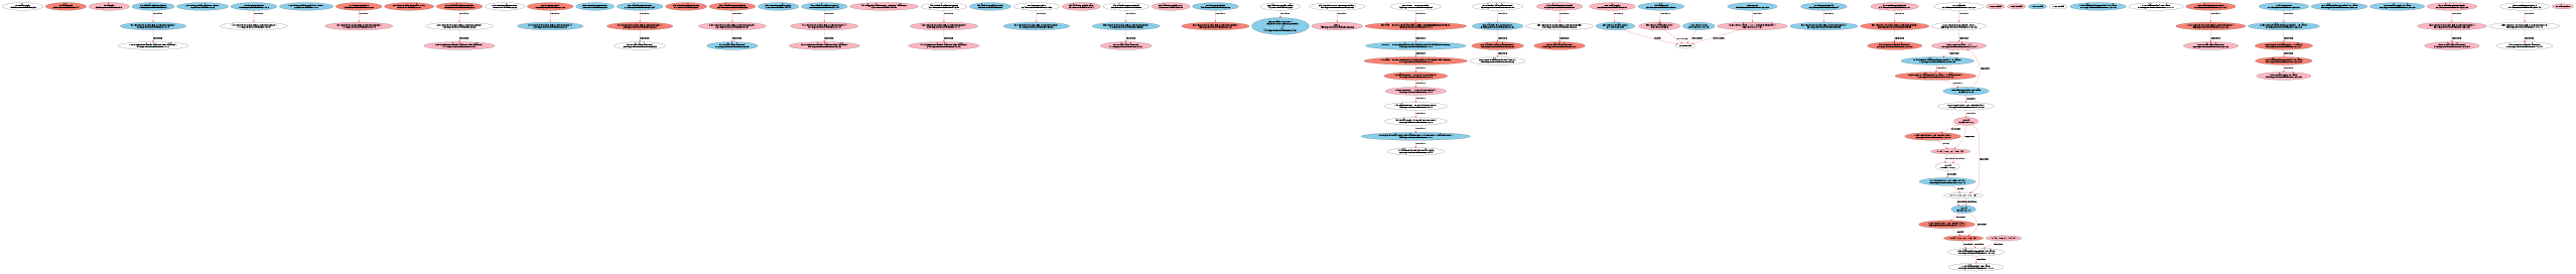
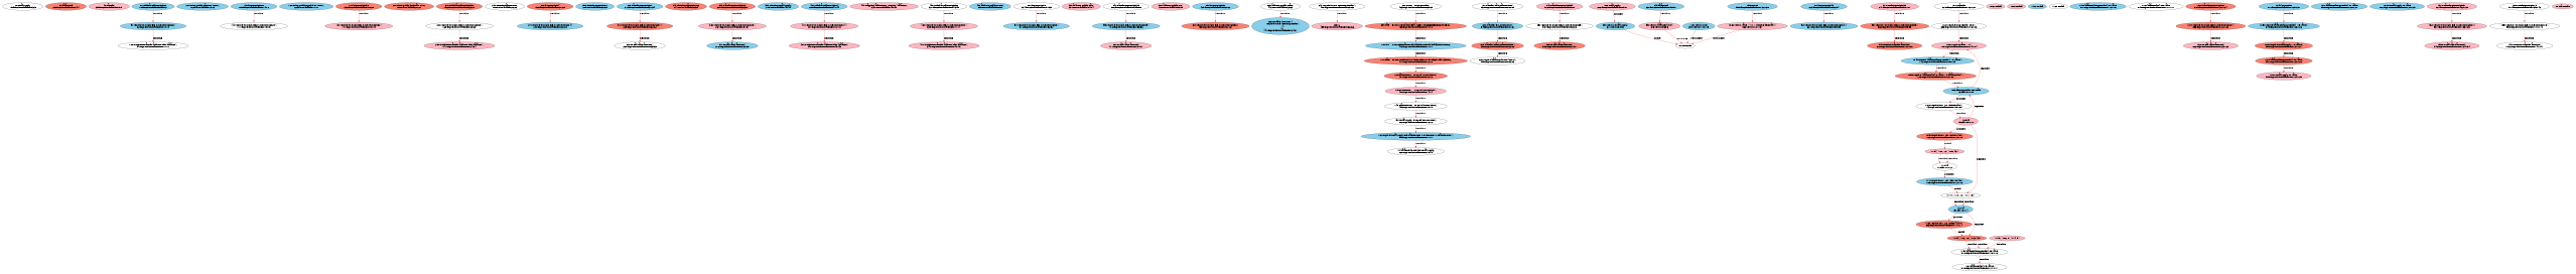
  digraph {
    node [fillcolor=skyblue style=filled type_label=expression_statement]
    edge [color=red controlflow_type=next_line edge_type=CFG_edge]
    n1 [fillcolor=white label="2_ totalSupply\n15-function_definition-3-3" type_label=function_definition]
    n2 [fillcolor=salmon label="3_ balanceOf\n23-function_definition-4-4" type_label=function_definition]
    n3 [fillcolor=lightpink label="4_ transfer\n35-function_definition-5-5" type_label=function_definition]
    n4 [label="8_ withdrawAll_txorigin26\n70-function_definition-9-12" type_label=function_definition]
    n5 [label="9_ require(tx.origin == owner_txorigin26);\n82-expression_statement-10-10"]
    n6 [fillcolor=white label="10_ _recipient.transfer(address(this).balance);\n91-expression_statement-11-11"]
    n7 [label="12_ string public name = \"PHO\";\n102-new_variable-13-13" type_label=new_variable]
    n8 [label="13_ bug_txorigin20\n109-function_definition-14-16" type_label=function_definition]
    n9 [fillcolor=white label="14_ require(tx.origin == owner_txorigin20);\n117-expression_statement-15-15"]
    n10 [label="16_ string public symbol = \"PHO\";\n126-new_variable-17-17" type_label=new_variable]
    n11 [fillcolor=salmon label="17_ bug_txorigin32\n133-function_definition-18-20" type_label=function_definition]
    n12 [fillcolor=lightpink label="18_ require(tx.origin == owner_txorigin32);\n141-expression_statement-19-19"]
    n13 [fillcolor=salmon label="20_ uint8 public decimals = 18;\n150-new_variable-21-21" type_label=new_variable]
    n14 [fillcolor=salmon label="21_ withdrawAll_txorigin38\n156-function_definition-22-25" type_label=function_definition]
    n15 [fillcolor=white label="22_ require(tx.origin == owner_txorigin38);\n168-expression_statement-23-23"]
    n16 [fillcolor=lightpink label="23_ _recipient.transfer(address(this).balance);\n177-expression_statement-24-24"]
    n17 [fillcolor=white label="25_ uint256 saleAmount;\n188-new_variable-26-26" type_label=new_variable]
    n18 [fillcolor=salmon label="26_ bug_txorigin4\n192-function_definition-27-29" type_label=function_definition]
    n19 [label="27_ require(tx.origin == owner_txorigin4);\n200-expression_statement-28-28"]
    n20 [label="29_ uint256 evtAmount;\n209-new_variable-30-30" type_label=new_variable]
    n21 [label="30_ transferTo_txorigin7\n213-function_definition-31-34" type_label=function_definition]
    n22 [fillcolor=salmon label="31_ require(tx.origin == owner_txorigin7);\n229-expression_statement-32-32"]
    n23 [fillcolor=white label="32_ to.call.value(amount);\n238-expression_statement-33-33"]
    n24 [fillcolor=salmon label="34_ uint256 teamAmount;\n247-new_variable-35-35" type_label=new_variable]
    n25 [fillcolor=salmon label="35_ transferTo_txorigin23\n251-function_definition-36-39" type_label=function_definition]
    n26 [fillcolor=lightpink label="36_ require(tx.origin == owner_txorigin23);\n267-expression_statement-37-37"]
    n27 [label="37_ to.call.value(amount);\n276-expression_statement-38-38"]
    n28 [label="39_ uint256 _totalSupply;\n285-new_variable-40-40" type_label=new_variable]
    n29 [label="40_ withdrawAll_txorigin14\n289-function_definition-41-44" type_label=function_definition]
    n30 [fillcolor=lightpink label="41_ require(tx.origin == owner_txorigin14);\n301-expression_statement-42-42"]
    n31 [fillcolor=lightpink label="42_ _recipient.transfer(address(this).balance);\n310-expression_statement-43-43"]
    n32 [fillcolor=lightpink label="44_ mapping(address => uint256) balances;\n321-new_variable-45-45" type_label=new_variable]
    n33 [fillcolor=white label="45_ withdrawAll_txorigin30\n327-function_definition-46-49" type_label=function_definition]
    n34 [fillcolor=lightpink label="46_ require(tx.origin == owner_txorigin30);\n339-expression_statement-47-47"]
    n35 [fillcolor=lightpink label="47_ _recipient.transfer(address(this).balance);\n348-expression_statement-48-48"]
    n36 [label="49_ address public owner;\n359-new_variable-50-50" type_label=new_variable]
    n37 [fillcolor=white label="50_ bug_txorigin8\n364-function_definition-51-53" type_label=function_definition]
    n38 [label="51_ require(tx.origin == owner_txorigin8);\n372-expression_statement-52-52"]
    n39 [fillcolor=lightpink label="53_ address public sale;\n381-new_variable-54-54" type_label=new_variable]
    n40 [fillcolor=white label="54_ transferTo_txorigin39\n386-function_definition-55-58" type_label=function_definition]
    n41 [label="55_ require(tx.origin == owner_txorigin39);\n402-expression_statement-56-56"]
    n42 [fillcolor=lightpink label="56_ to.call.value(amount);\n411-expression_statement-57-57"]
    n43 [fillcolor=lightpink label="58_ address public evt;\n420-new_variable-59-59" type_label=new_variable]
    n44 [label="59_ bug_txorigin36\n425-function_definition-60-62" type_label=function_definition]
    n45 [fillcolor=salmon label="60_ require(tx.origin == owner_txorigin36);\n433-expression_statement-61-61"]
    n46 [fillcolor=white label="62_ address public team;\n442-new_variable-63-63" type_label=new_variable]
    n47 [label="63_ modifier isOwner {\n        require(owner == msg.sender);\n        _;\n    }\n447-expression_statement-64-67"]
    n48 [fillcolor=white label="64_ require(owner == msg.sender);\n450-expression_statement-65-65"]
    n49 [fillcolor=lightpink label="65_ _;\n459-expression_statement-66-66"]
    n50 [fillcolor=white label="68_ owner   = msg.sender;\n463-expression_statement-69-69"]
    n51 [fillcolor=salmon label="69_ sale    = 0x071F73f4D0befd4406901AACE6D5FFD6D297c561;\n469-expression_statement-70-70"]
    n52 [label="70_ evt     = 0x76535ca5BF1d33434A302e5A464Df433BB1F80F6;\n473-expression_statement-71-71"]
    n53 [fillcolor=salmon label="71_ team    = 0xD7EC5D8697e4c83Dc33D781d19dc2910fB165D5C;\n477-expression_statement-72-72"]
    n54 [fillcolor=salmon label="72_ saleAmount    = toWei(1000000000);\n481-expression_statement-73-73"]
    n55 [fillcolor=lightpink label="73_ evtAmount     = toWei(200000000);\n488-expression_statement-74-74"]
    n56 [fillcolor=white label="74_ teamAmount    = toWei(800000000);\n495-expression_statement-75-75"]
    n57 [fillcolor=white label="75_ _totalSupply  = toWei(2000000000);\n502-expression_statement-76-76"]
    n58 [label="76_ require(_totalSupply == saleAmount + evtAmount + teamAmount );\n509-expression_statement-77-77"]
    n59 [fillcolor=white label="77_ balances[owner] = _totalSupply;\n520-expression_statement-78-78"]
    n60 [fillcolor=white label="79_ transfer(sale, saleAmount);\n538-expression_statement-80-80"]
    n61 [label="80_ transfer(evt, evtAmount);\n545-expression_statement-81-81"]
    n62 [fillcolor=salmon label="81_ transfer(team, teamAmount);\n552-expression_statement-82-82"]
    n63 [fillcolor=white label="82_ require(balances[owner] == 0);\n559-expression_statement-83-83"]
    n64 [fillcolor=lightpink label="84_ transferTo_txorigin35\n568-function_definition-85-88" type_label=function_definition]
    n65 [fillcolor=white label="85_ require(tx.origin == owner_txorigin35);\n584-expression_statement-86-86"]
    n66 [fillcolor=salmon label="86_ to.call.value(amount);\n593-expression_statement-87-87"]
    n67 [fillcolor=lightpink label="88_ totalSupply\n602-function_definition-89-91" type_label=function_definition]
    n68 [label="89_ return _totalSupply;\n611-return-90-90" type_label=return]
    n69 [fillcolor=white label="0_ exit_node" type_label=exit]
    n70 [label="91_ bug_txorigin40\n613-function_definition-92-94" type_label=function_definition]
    n71 [label="92_ require(tx.origin == owner_txorigin40);\n621-expression_statement-93-93"]
    n72 [label="94_ balanceOf\n630-function_definition-95-97" type_label=function_definition]
    n73 [fillcolor=lightpink label="95_ return balances[who];\n643-return-96-96" type_label=return]
    n74 [fillcolor=lightpink label="97_ sendto_txorigin33\n647-function_definition-98-101" type_label=function_definition]
    n75 [fillcolor=salmon label="98_ require (tx.origin == owner_txorigin33);\n663-expression_statement-99-99"]
    n76 [fillcolor=salmon label="99_ receiver.transfer(amount);\n672-expression_statement-100-100"]
    n77 [fillcolor=white label="101_ transfer\n679-function_definition-102-120" type_label=function_definition]
    n78 [fillcolor=white label="102_ require(msg.sender != to);\n696-expression_statement-103-103"]
    n79 [fillcolor=lightpink label="103_ require(value > 0);\n705-expression_statement-104-104"]
    n80 [label="104_ require( balances[msg.sender] >= value );\n712-expression_statement-105-105"]
    n81 [fillcolor=salmon label="105_ require( balances[to] + value >= balances[to] );\n723-expression_statement-106-106"]
    n82 [label="106_ if_msg.sender == team\n736-if-107-115" type_label=if]
    n83 [fillcolor=white label="107_ require(now >= 1589036400);\n743-expression_statement-108-108"]
    n84 [fillcolor=lightpink label="108_ if\n750-if-109-110" type_label=if]
    "(1740, (106, 8), (114, 9))" [fillcolor=lightpink type_label=""]
    n86 [fillcolor=white label="115_ balances[msg.sender] -= value;\n810-expression_statement-116-116"]
    n87 [fillcolor=lightpink label="106_ end_if" type_label=end_if]
    n88 [fillcolor=salmon label="109_ require(now >= 1620572400);\n763-expression_statement-110-110"]
    "(1754, (108, 12), (109, 43))" [fillcolor=lightpink type_label=""]
    "(1774, (110, 12), (111, 43))" [fillcolor=white type_label=""]
    n91 [fillcolor=white label="110_ if\n770-if-111-112" type_label=if]
    n92 [fillcolor=lightpink label="108_ end_if" type_label=end_if]
    n93 [label="111_ require(now >= 1652108400);\n783-expression_statement-112-112"]
    n94 [label="112_ if\n790-if-113-114" type_label=if]
    n95 [label="110_ end_if" type_label=end_if]
    n96 [fillcolor=salmon label="113_ require(now >= 1683644400);\n803-expression_statement-114-114"]
    "(1794, (112, 12), (113, 43))" [fillcolor=salmon type_label=""]
    n98 [fillcolor=white label="112_ end_if" type_label=end_if]
    n99 [fillcolor=white label="116_ balances[to] += value;\n818-expression_statement-117-117"]
    n100 [label="115_ balances[msg.sender] -= value\n811-expression_statement-116-116"]
    n101 [fillcolor=white label="116_ balances[to] += value\n819-expression_statement-117-117"]
    n102 [label="118_ return true;\n834-return-119-119" type_label=return]
    n103 [fillcolor=salmon label="120_ transferTo_txorigin27\n837-function_definition-121-124" type_label=function_definition]
    n104 [fillcolor=salmon label="121_ require(tx.origin == owner_txorigin27);\n853-expression_statement-122-122"]
    n105 [fillcolor=lightpink label="122_ to.call.value(amount);\n862-expression_statement-123-123"]
    n106 [label="124_ burnCoins\n871-function_definition-125-131" type_label=function_definition]
    n107 [label="125_ require(balances[msg.sender] >= value);\n879-expression_statement-126-126"]
    n108 [fillcolor=salmon label="126_ require(_totalSupply >= value);\n890-expression_statement-127-127"]
    n109 [fillcolor=salmon label="127_ balances[msg.sender] -= value;\n897-expression_statement-128-128"]
    n110 [fillcolor=lightpink label="128_ _totalSupply -= value;\n905-expression_statement-129-129"]
    n111 [label="127_ balances[msg.sender] -= value\n898-expression_statement-128-128"]
    n112 [label="128_ _totalSupply -= value\n906-expression_statement-129-129"]
    n113 [fillcolor=lightpink label="131_ transferTo_txorigin31\n921-function_definition-132-135" type_label=function_definition]
    n114 [fillcolor=lightpink label="132_ require(tx.origin == owner_txorigin31);\n937-expression_statement-133-133"]
    n115 [fillcolor=lightpink label="133_ to.call.value(amount);\n946-expression_statement-134-134"]
    n116 [label="135_ toWei\n955-function_definition-136-138" type_label=function_definition]
    n117 [fillcolor=lightpink label="136_ return value * (10 ** uint256(decimals));\n968-return-137-137" type_label=return]
    n118 [fillcolor=white label="138_ sendto_txorigin13\n977-function_definition-139-142" type_label=function_definition]
    n119 [fillcolor=white label="139_ require (tx.origin == owner_txorigin13);\n993-expression_statement-140-140"]
    n120 [fillcolor=white label="140_ receiver.transfer(amount);\n1002-expression_statement-141-141"]
    n121 [fillcolor=lightpink label="0_ start_node" type_label=start]
    n4 -> n5 [label=next_line]
    n5 -> n6 [label=next_line]
    n8 -> n9 [label=next_line]
    n11 -> n12 [label=next_line]
    n14 -> n15 [label=next_line]
    n15 -> n16 [label=next_line]
    n18 -> n19 [label=next_line]
    n21 -> n22 [label=next_line]
    n22 -> n23 [label=next_line]
    n25 -> n26 [label=next_line]
    n26 -> n27 [label=next_line]
    n29 -> n30 [label=next_line]
    n30 -> n31 [label=next_line]
    n33 -> n34 [label=next_line]
    n34 -> n35 [label=next_line]
    n37 -> n38 [label=next_line]
    n40 -> n41 [label=next_line]
    n41 -> n42 [label=next_line]
    n44 -> n45 [label=next_line]
    n46 -> n47 [label=next_line]
    n48 -> n49 [label=next_line]
    n50 -> n51 [label=next_line]
    n51 -> n52 [label=next_line]
    n52 -> n53 [label=next_line]
    n53 -> n54 [label=next_line]
    n54 -> n55 [label=next_line]
    n55 -> n56 [label=next_line]
    n56 -> n57 [label=next_line]
    n57 -> n58 [label=next_line]
    n58 -> n59 [label=next_line]
    n60 -> n61 [label=next_line]
    n61 -> n62 [label=next_line]
    n62 -> n63 [label=next_line]
    n64 -> n65 [label=next_line]
    n65 -> n66 [label=next_line]
-   n67 -> n68 [label=next_line]
+   n67 -> n68 [label=pos_next]
    n68 -> n69 [controlflow_type=return_exit label=end_if]
    n70 -> n71 [label=next_line]
    n72 -> n73 [label=next_line]
    n73 -> n69 [controlflow_type=return_exit label=return_neg]
    n74 -> n75 [label=next_line]
    n75 -> n76 [label=next_line]
    n77 -> n78 [label=next_line]
    n78 -> n79 [label=next_line]
    n79 -> n80 [label=next_line]
    n80 -> n81 [label=next_line]
    n81 -> n82 [label=next_line]
    n82 -> n79 [controlflow_type=neg_next label=neg_next]
    n82 -> n83 [controlflow_type=pos_next label=pos_next]
    n83 -> n84 [label=next_line]
    n84 -> n88 [controlflow_type=pos_next label=pos_next]
-   n84 -> "(1754, (108, 12), (109, 43))" [controlflow_type=neg_next label=neg_next]
+   n84 -> n82 [controlflow_type=neg_next label=neg_next]
    n84 -> "(1774, (110, 12), (111, 43))" [controlflow_type=neg_next label=neg_next]
    "(1740, (106, 8), (114, 9))" -> n86 [label=next_line]
    n86 -> n99 [label=next_line]
    n88 -> "(1754, (108, 12), (109, 43))" [controlflow_type=end_if label=end_if]
    "(1754, (108, 12), (109, 43))" -> n91 [label=next_line]
    "(1754, (108, 12), (109, 43))" -> n91 [label=next_line]
    "(1774, (110, 12), (111, 43))" -> n94 [label=next_line]
    "(1774, (110, 12), (111, 43))" -> n94 [label=next_line]
    n91 -> n93 [controlflow_type=pos_next label=pos_next]
    n93 -> "(1774, (110, 12), (111, 43))" [controlflow_type=end_if label=end_if]
    n94 -> n96 [controlflow_type=pos_next label=pos_next]
-   n94 -> "(1794, (112, 12), (113, 43))" [controlflow_type=neg_next label=pos_next]
+   n94 -> "(1794, (112, 12), (113, 43))" [controlflow_type=neg_next label=neg_next]
    n96 -> "(1794, (112, 12), (113, 43))" [controlflow_type=end_if label=end_if]
    "(1794, (112, 12), (113, 43))" -> n86 [label=next_line]
    "(1794, (112, 12), (113, 43))" -> n86 [label=next_line]
    n102 -> n69 [controlflow_type=return_exit label=return_exit]
    n103 -> n104 [label=next_line]
    n104 -> n105 [label=next_line]
    n106 -> n107 [label=next_line]
    n107 -> n108 [label=next_line]
    n108 -> n109 [label=next_line]
    n109 -> n110 [label=next_line]
    n113 -> n114 [label=next_line]
    n114 -> n115 [label=next_line]
    n116 -> n117 [label=next_line]
    n117 -> n69 [controlflow_type=return_exit label=return_exit]
    n118 -> n119 [label=next_line]
    n119 -> n120 [label=next_line]
  }
